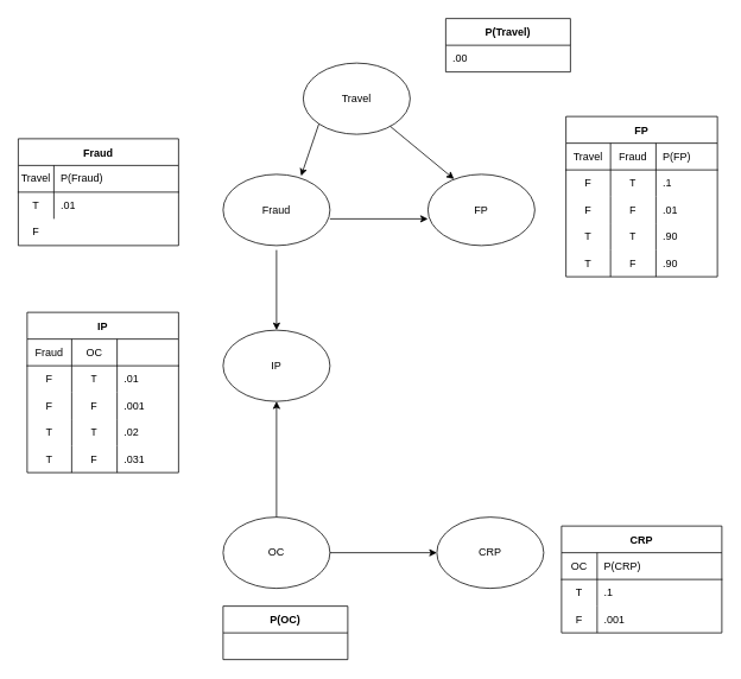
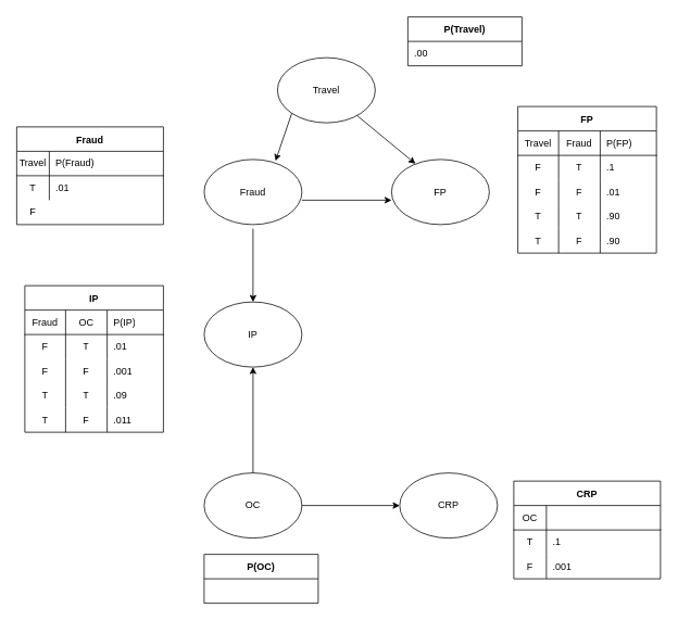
  <mxCell id="0" />
  <mxCell id="1" parent="0" />
  <mxCell id="2" value="Travel" style="ellipse;whiteSpace=wrap;html=1;" parent="1" vertex="1"><mxGeometry x="340" y="70" width="120" height="80" as="geometry" /></mxCell>
  <mxCell id="3" value="Fraud" style="ellipse;whiteSpace=wrap;html=1;" parent="1" vertex="1"><mxGeometry x="250" y="195" width="120" height="80" as="geometry" /></mxCell>
  <mxCell id="4" value="FP" style="ellipse;whiteSpace=wrap;html=1;" parent="1" vertex="1"><mxGeometry x="480" y="195" width="120" height="80" as="geometry" /></mxCell>
  <mxCell id="5" value="IP" style="ellipse;whiteSpace=wrap;html=1;" parent="1" vertex="1"><mxGeometry x="250" y="370" width="120" height="80" as="geometry" /></mxCell>
  <mxCell id="6" value="OC" style="ellipse;whiteSpace=wrap;html=1;" parent="1" vertex="1"><mxGeometry x="250" y="580" width="120" height="80" as="geometry" /></mxCell>
  <mxCell id="7" value="CRP" style="ellipse;whiteSpace=wrap;html=1;" parent="1" vertex="1"><mxGeometry x="490" y="580" width="120" height="80" as="geometry" /></mxCell>
  <mxCell id="8" value="" style="endArrow=classic;html=1;rounded=0;entryX=0;entryY=0.625;entryDx=0;entryDy=0;entryPerimeter=0;" parent="1" target="4" edge="1"><mxGeometry width="50" height="50" relative="1" as="geometry"><mxPoint x="370" y="245" as="sourcePoint" /><mxPoint x="540" y="470" as="targetPoint" /></mxGeometry></mxCell>
  <mxCell id="9" value="" style="endArrow=classic;html=1;rounded=0;entryX=0.244;entryY=0.066;entryDx=0;entryDy=0;entryPerimeter=0;" parent="1" source="2" target="4" edge="1"><mxGeometry width="50" height="50" relative="1" as="geometry"><mxPoint x="490" y="170" as="sourcePoint" /><mxPoint x="540" y="120" as="targetPoint" /></mxGeometry></mxCell>
  <mxCell id="10" value="" style="endArrow=classic;html=1;rounded=0;exitX=0;exitY=1;exitDx=0;exitDy=0;entryX=0.73;entryY=0.023;entryDx=0;entryDy=0;entryPerimeter=0;" parent="1" source="2" target="3" edge="1"><mxGeometry width="50" height="50" relative="1" as="geometry"><mxPoint x="490" y="170" as="sourcePoint" /><mxPoint x="540" y="120" as="targetPoint" /></mxGeometry></mxCell>
  <mxCell id="11" value="" style="endArrow=classic;html=1;rounded=0;" parent="1" target="5" edge="1"><mxGeometry width="50" height="50" relative="1" as="geometry"><mxPoint x="310" y="280" as="sourcePoint" /><mxPoint x="540" y="350" as="targetPoint" /></mxGeometry></mxCell>
  <mxCell id="12" value="" style="endArrow=classic;html=1;rounded=0;exitX=0.5;exitY=0;exitDx=0;exitDy=0;" parent="1" source="6" target="5" edge="1"><mxGeometry width="50" height="50" relative="1" as="geometry"><mxPoint x="490" y="400" as="sourcePoint" /><mxPoint x="540" y="350" as="targetPoint" /></mxGeometry></mxCell>
  <mxCell id="13" value="" style="endArrow=classic;html=1;rounded=0;exitX=1;exitY=0.5;exitDx=0;exitDy=0;entryX=0;entryY=0.5;entryDx=0;entryDy=0;" parent="1" source="6" target="7" edge="1"><mxGeometry width="50" height="50" relative="1" as="geometry"><mxPoint x="490" y="400" as="sourcePoint" /><mxPoint x="540" y="350" as="targetPoint" /></mxGeometry></mxCell>
  <mxCell id="14" value="FP" style="shape=table;startSize=30;container=1;collapsible=0;childLayout=tableLayout;fixedRows=1;rowLines=0;fontStyle=1;align=center;pointerEvents=1;" parent="1" vertex="1"><mxGeometry x="635" y="130" width="170" height="180" as="geometry" /></mxCell>
  <mxCell id="15" value="" style="shape=partialRectangle;html=1;whiteSpace=wrap;collapsible=0;dropTarget=0;pointerEvents=1;fillColor=none;top=0;left=0;bottom=1;right=0;points=[[0,0.5],[1,0.5]];portConstraint=eastwest;" parent="14" vertex="1"><mxGeometry y="30" width="170" height="30" as="geometry" /></mxCell>
  <mxCell id="16" value="Travel" style="shape=partialRectangle;html=1;whiteSpace=wrap;connectable=0;fillColor=none;top=0;left=0;bottom=0;right=0;overflow=hidden;pointerEvents=1;" parent="15" vertex="1"><mxGeometry width="50" height="30" as="geometry"><mxRectangle width="50" height="30" as="alternateBounds" /></mxGeometry></mxCell>
  <mxCell id="17" value="Fraud" style="shape=partialRectangle;html=1;whiteSpace=wrap;connectable=0;fillColor=none;top=0;left=0;bottom=0;right=0;overflow=hidden;pointerEvents=1;" parent="15" vertex="1"><mxGeometry x="50" width="51" height="30" as="geometry"><mxRectangle width="51" height="30" as="alternateBounds" /></mxGeometry></mxCell>
  <mxCell id="18" value="P(FP)" style="shape=partialRectangle;html=1;whiteSpace=wrap;connectable=0;fillColor=none;top=0;left=0;bottom=0;right=0;align=left;spacingLeft=6;overflow=hidden;pointerEvents=1;" parent="15" vertex="1"><mxGeometry x="101" width="69" height="30" as="geometry"><mxRectangle width="69" height="30" as="alternateBounds" /></mxGeometry></mxCell>
  <mxCell id="19" value="" style="shape=partialRectangle;html=1;whiteSpace=wrap;collapsible=0;dropTarget=0;pointerEvents=1;fillColor=none;top=0;left=0;bottom=0;right=0;points=[[0,0.5],[1,0.5]];portConstraint=eastwest;" parent="14" vertex="1"><mxGeometry y="60" width="170" height="30" as="geometry" /></mxCell>
  <mxCell id="20" value="F" style="shape=partialRectangle;html=1;whiteSpace=wrap;connectable=0;fillColor=none;top=0;left=0;bottom=0;right=0;overflow=hidden;pointerEvents=1;" parent="19" vertex="1"><mxGeometry width="50" height="30" as="geometry"><mxRectangle width="50" height="30" as="alternateBounds" /></mxGeometry></mxCell>
  <mxCell id="21" value="T" style="shape=partialRectangle;html=1;whiteSpace=wrap;connectable=0;fillColor=none;top=0;left=0;bottom=0;right=0;overflow=hidden;pointerEvents=1;" parent="19" vertex="1"><mxGeometry x="50" width="51" height="30" as="geometry"><mxRectangle width="51" height="30" as="alternateBounds" /></mxGeometry></mxCell>
  <mxCell id="22" value=".1" style="shape=partialRectangle;html=1;whiteSpace=wrap;connectable=0;fillColor=none;top=0;left=0;bottom=0;right=0;align=left;spacingLeft=6;overflow=hidden;pointerEvents=1;" parent="19" vertex="1"><mxGeometry x="101" width="69" height="30" as="geometry"><mxRectangle width="69" height="30" as="alternateBounds" /></mxGeometry></mxCell>
  <mxCell id="23" value="" style="shape=partialRectangle;html=1;whiteSpace=wrap;collapsible=0;dropTarget=0;pointerEvents=1;fillColor=none;top=0;left=0;bottom=0;right=0;points=[[0,0.5],[1,0.5]];portConstraint=eastwest;" parent="14" vertex="1"><mxGeometry y="90" width="170" height="30" as="geometry" /></mxCell>
  <mxCell id="24" value="F" style="shape=partialRectangle;html=1;whiteSpace=wrap;connectable=0;fillColor=none;top=0;left=0;bottom=0;right=0;overflow=hidden;pointerEvents=1;" parent="23" vertex="1"><mxGeometry width="50" height="30" as="geometry"><mxRectangle width="50" height="30" as="alternateBounds" /></mxGeometry></mxCell>
  <mxCell id="25" value="F" style="shape=partialRectangle;html=1;whiteSpace=wrap;connectable=0;fillColor=none;top=0;left=0;bottom=0;right=0;overflow=hidden;pointerEvents=1;" parent="23" vertex="1"><mxGeometry x="50" width="51" height="30" as="geometry"><mxRectangle width="51" height="30" as="alternateBounds" /></mxGeometry></mxCell>
  <mxCell id="26" value=".01" style="shape=partialRectangle;html=1;whiteSpace=wrap;connectable=0;fillColor=none;top=0;left=0;bottom=0;right=0;align=left;spacingLeft=6;overflow=hidden;pointerEvents=1;" parent="23" vertex="1"><mxGeometry x="101" width="69" height="30" as="geometry"><mxRectangle width="69" height="30" as="alternateBounds" /></mxGeometry></mxCell>
  <mxCell id="27" style="shape=partialRectangle;html=1;whiteSpace=wrap;collapsible=0;dropTarget=0;pointerEvents=1;fillColor=none;top=0;left=0;bottom=0;right=0;points=[[0,0.5],[1,0.5]];portConstraint=eastwest;" parent="14" vertex="1"><mxGeometry y="120" width="170" height="30" as="geometry" /></mxCell>
  <mxCell id="28" value="T" style="shape=partialRectangle;html=1;whiteSpace=wrap;connectable=0;fillColor=none;top=0;left=0;bottom=0;right=0;overflow=hidden;pointerEvents=1;" parent="27" vertex="1"><mxGeometry width="50" height="30" as="geometry"><mxRectangle width="50" height="30" as="alternateBounds" /></mxGeometry></mxCell>
  <mxCell id="29" value="T" style="shape=partialRectangle;html=1;whiteSpace=wrap;connectable=0;fillColor=none;top=0;left=0;bottom=0;right=0;overflow=hidden;pointerEvents=1;" parent="27" vertex="1"><mxGeometry x="50" width="51" height="30" as="geometry"><mxRectangle width="51" height="30" as="alternateBounds" /></mxGeometry></mxCell>
  <mxCell id="30" value=".90" style="shape=partialRectangle;html=1;whiteSpace=wrap;connectable=0;fillColor=none;top=0;left=0;bottom=0;right=0;align=left;spacingLeft=6;overflow=hidden;pointerEvents=1;" parent="27" vertex="1"><mxGeometry x="101" width="69" height="30" as="geometry"><mxRectangle width="69" height="30" as="alternateBounds" /></mxGeometry></mxCell>
  <mxCell id="31" style="shape=partialRectangle;html=1;whiteSpace=wrap;collapsible=0;dropTarget=0;pointerEvents=1;fillColor=none;top=0;left=0;bottom=0;right=0;points=[[0,0.5],[1,0.5]];portConstraint=eastwest;" parent="14" vertex="1"><mxGeometry y="150" width="170" height="30" as="geometry" /></mxCell>
  <mxCell id="32" value="T" style="shape=partialRectangle;html=1;whiteSpace=wrap;connectable=0;fillColor=none;top=0;left=0;bottom=0;right=0;overflow=hidden;pointerEvents=1;" parent="31" vertex="1"><mxGeometry width="50" height="30" as="geometry"><mxRectangle width="50" height="30" as="alternateBounds" /></mxGeometry></mxCell>
  <mxCell id="33" value="F" style="shape=partialRectangle;html=1;whiteSpace=wrap;connectable=0;fillColor=none;top=0;left=0;bottom=0;right=0;overflow=hidden;pointerEvents=1;" parent="31" vertex="1"><mxGeometry x="50" width="51" height="30" as="geometry"><mxRectangle width="51" height="30" as="alternateBounds" /></mxGeometry></mxCell>
  <mxCell id="34" value=".90" style="shape=partialRectangle;html=1;whiteSpace=wrap;connectable=0;fillColor=none;top=0;left=0;bottom=0;right=0;align=left;spacingLeft=6;overflow=hidden;pointerEvents=1;" parent="31" vertex="1"><mxGeometry x="101" width="69" height="30" as="geometry"><mxRectangle width="69" height="30" as="alternateBounds" /></mxGeometry></mxCell>
  <mxCell id="35" value="P(Travel)" style="shape=table;startSize=30;container=1;collapsible=0;childLayout=tableLayout;fixedRows=1;rowLines=0;fontStyle=1;align=center;pointerEvents=1;" parent="1" vertex="1"><mxGeometry x="500" y="20" width="140" height="60" as="geometry" /></mxCell>
  <mxCell id="36" value="" style="shape=partialRectangle;html=1;whiteSpace=wrap;collapsible=0;dropTarget=0;pointerEvents=1;fillColor=none;top=0;left=0;bottom=0;right=0;points=[[0,0.5],[1,0.5]];portConstraint=eastwest;" parent="35" vertex="1"><mxGeometry y="30" width="140" height="30" as="geometry" /></mxCell>
  <mxCell id="37" value=".00" style="shape=partialRectangle;html=1;whiteSpace=wrap;connectable=0;fillColor=none;top=0;left=0;bottom=0;right=0;align=left;spacingLeft=6;overflow=hidden;pointerEvents=1;" parent="36" vertex="1"><mxGeometry width="140" height="30" as="geometry"><mxRectangle width="140" height="30" as="alternateBounds" /></mxGeometry></mxCell>
  <mxCell id="38" value="Fraud" style="shape=table;startSize=30;container=1;collapsible=0;childLayout=tableLayout;fixedRows=1;rowLines=0;fontStyle=1;align=center;pointerEvents=1;" parent="1" vertex="1"><mxGeometry x="20" y="155" width="180" height="120" as="geometry" /></mxCell>
  <mxCell id="39" value="" style="shape=partialRectangle;html=1;whiteSpace=wrap;collapsible=0;dropTarget=0;pointerEvents=1;fillColor=none;top=0;left=0;bottom=1;right=0;points=[[0,0.5],[1,0.5]];portConstraint=eastwest;" parent="38" vertex="1"><mxGeometry y="30" width="180" height="30" as="geometry" /></mxCell>
  <mxCell id="40" value="Travel" style="shape=partialRectangle;html=1;whiteSpace=wrap;connectable=0;fillColor=none;top=0;left=0;bottom=0;right=0;overflow=hidden;pointerEvents=1;" parent="39" vertex="1"><mxGeometry width="40" height="30" as="geometry"><mxRectangle width="40" height="30" as="alternateBounds" /></mxGeometry></mxCell>
  <mxCell id="41" value="P(Fraud)" style="shape=partialRectangle;html=1;whiteSpace=wrap;connectable=0;fillColor=none;top=0;left=0;bottom=0;right=0;align=left;spacingLeft=6;overflow=hidden;pointerEvents=1;" parent="39" vertex="1"><mxGeometry x="40" width="140" height="30" as="geometry"><mxRectangle width="140" height="30" as="alternateBounds" /></mxGeometry></mxCell>
  <mxCell id="42" value="" style="shape=partialRectangle;html=1;whiteSpace=wrap;collapsible=0;dropTarget=0;pointerEvents=1;fillColor=none;top=0;left=0;bottom=0;right=0;points=[[0,0.5],[1,0.5]];portConstraint=eastwest;" parent="38" vertex="1"><mxGeometry y="60" width="180" height="30" as="geometry" /></mxCell>
  <mxCell id="43" value="T" style="shape=partialRectangle;html=1;whiteSpace=wrap;connectable=0;fillColor=none;top=0;left=0;bottom=0;right=0;overflow=hidden;pointerEvents=1;" parent="42" vertex="1"><mxGeometry width="40" height="30" as="geometry"><mxRectangle width="40" height="30" as="alternateBounds" /></mxGeometry></mxCell>
  <mxCell id="44" value=".01" style="shape=partialRectangle;html=1;whiteSpace=wrap;connectable=0;fillColor=none;top=0;left=0;bottom=0;right=0;align=left;spacingLeft=6;overflow=hidden;pointerEvents=1;" parent="42" vertex="1"><mxGeometry x="40" width="140" height="30" as="geometry"><mxRectangle width="140" height="30" as="alternateBounds" /></mxGeometry></mxCell>
  <mxCell id="45" value="" style="shape=partialRectangle;html=1;whiteSpace=wrap;collapsible=0;dropTarget=0;pointerEvents=1;fillColor=none;top=0;left=0;bottom=0;right=0;points=[[0,0.5],[1,0.5]];portConstraint=eastwest;" parent="38" vertex="1"><mxGeometry y="90" width="180" height="30" as="geometry" /></mxCell>
  <mxCell id="46" value="F" style="shape=partialRectangle;html=1;whiteSpace=wrap;connectable=0;fillColor=none;top=0;left=0;bottom=0;right=0;overflow=hidden;pointerEvents=1;" parent="45" vertex="1"><mxGeometry width="40" height="30" as="geometry"><mxRectangle width="40" height="30" as="alternateBounds" /></mxGeometry></mxCell>
  <mxCell id="47" value="IP" style="shape=table;startSize=30;container=1;collapsible=0;childLayout=tableLayout;fixedRows=1;rowLines=0;fontStyle=1;align=center;pointerEvents=1;" parent="1" vertex="1"><mxGeometry x="30" y="350" width="170" height="180" as="geometry" /></mxCell>
  <mxCell id="48" value="" style="shape=partialRectangle;html=1;whiteSpace=wrap;collapsible=0;dropTarget=0;pointerEvents=1;fillColor=none;top=0;left=0;bottom=1;right=0;points=[[0,0.5],[1,0.5]];portConstraint=eastwest;" parent="47" vertex="1"><mxGeometry y="30" width="170" height="30" as="geometry" /></mxCell>
  <mxCell id="49" value="Fraud" style="shape=partialRectangle;html=1;whiteSpace=wrap;connectable=0;fillColor=none;top=0;left=0;bottom=0;right=0;overflow=hidden;pointerEvents=1;" parent="48" vertex="1"><mxGeometry width="50" height="30" as="geometry"><mxRectangle width="50" height="30" as="alternateBounds" /></mxGeometry></mxCell>
  <mxCell id="50" value="OC" style="shape=partialRectangle;html=1;whiteSpace=wrap;connectable=0;fillColor=none;top=0;left=0;bottom=0;right=0;overflow=hidden;pointerEvents=1;" parent="48" vertex="1"><mxGeometry x="50" width="51" height="30" as="geometry"><mxRectangle width="51" height="30" as="alternateBounds" /></mxGeometry></mxCell>
+ <mxCell id="51" value="P(IP)" style="shape=partialRectangle;html=1;whiteSpace=wrap;connectable=0;fillColor=none;top=0;left=0;bottom=0;right=0;align=left;spacingLeft=6;overflow=hidden;pointerEvents=1;" parent="48" vertex="1"><mxGeometry x="101" width="69" height="30" as="geometry"><mxRectangle width="69" height="30" as="alternateBounds" /></mxGeometry></mxCell>
  <mxCell id="52" value="" style="shape=partialRectangle;html=1;whiteSpace=wrap;collapsible=0;dropTarget=0;pointerEvents=1;fillColor=none;top=0;left=0;bottom=0;right=0;points=[[0,0.5],[1,0.5]];portConstraint=eastwest;" parent="47" vertex="1"><mxGeometry y="60" width="170" height="30" as="geometry" /></mxCell>
  <mxCell id="53" value="F" style="shape=partialRectangle;html=1;whiteSpace=wrap;connectable=0;fillColor=none;top=0;left=0;bottom=0;right=0;overflow=hidden;pointerEvents=1;" parent="52" vertex="1"><mxGeometry width="50" height="30" as="geometry"><mxRectangle width="50" height="30" as="alternateBounds" /></mxGeometry></mxCell>
  <mxCell id="54" value="T" style="shape=partialRectangle;html=1;whiteSpace=wrap;connectable=0;fillColor=none;top=0;left=0;bottom=0;right=0;overflow=hidden;pointerEvents=1;" parent="52" vertex="1"><mxGeometry x="50" width="51" height="30" as="geometry"><mxRectangle width="51" height="30" as="alternateBounds" /></mxGeometry></mxCell>
  <mxCell id="55" value=".01" style="shape=partialRectangle;html=1;whiteSpace=wrap;connectable=0;fillColor=none;top=0;left=0;bottom=0;right=0;align=left;spacingLeft=6;overflow=hidden;pointerEvents=1;" parent="52" vertex="1"><mxGeometry x="101" width="69" height="30" as="geometry"><mxRectangle width="69" height="30" as="alternateBounds" /></mxGeometry></mxCell>
  <mxCell id="56" value="" style="shape=partialRectangle;html=1;whiteSpace=wrap;collapsible=0;dropTarget=0;pointerEvents=1;fillColor=none;top=0;left=0;bottom=0;right=0;points=[[0,0.5],[1,0.5]];portConstraint=eastwest;" parent="47" vertex="1"><mxGeometry y="90" width="170" height="30" as="geometry" /></mxCell>
  <mxCell id="57" value="F" style="shape=partialRectangle;html=1;whiteSpace=wrap;connectable=0;fillColor=none;top=0;left=0;bottom=0;right=0;overflow=hidden;pointerEvents=1;" parent="56" vertex="1"><mxGeometry width="50" height="30" as="geometry"><mxRectangle width="50" height="30" as="alternateBounds" /></mxGeometry></mxCell>
  <mxCell id="58" value="F" style="shape=partialRectangle;html=1;whiteSpace=wrap;connectable=0;fillColor=none;top=0;left=0;bottom=0;right=0;overflow=hidden;pointerEvents=1;" parent="56" vertex="1"><mxGeometry x="50" width="51" height="30" as="geometry"><mxRectangle width="51" height="30" as="alternateBounds" /></mxGeometry></mxCell>
  <mxCell id="59" value=".001" style="shape=partialRectangle;html=1;whiteSpace=wrap;connectable=0;fillColor=none;top=0;left=0;bottom=0;right=0;align=left;spacingLeft=6;overflow=hidden;pointerEvents=1;" parent="56" vertex="1"><mxGeometry x="101" width="69" height="30" as="geometry"><mxRectangle width="69" height="30" as="alternateBounds" /></mxGeometry></mxCell>
  <mxCell id="60" style="shape=partialRectangle;html=1;whiteSpace=wrap;collapsible=0;dropTarget=0;pointerEvents=1;fillColor=none;top=0;left=0;bottom=0;right=0;points=[[0,0.5],[1,0.5]];portConstraint=eastwest;" parent="47" vertex="1"><mxGeometry y="120" width="170" height="30" as="geometry" /></mxCell>
  <mxCell id="61" value="T" style="shape=partialRectangle;html=1;whiteSpace=wrap;connectable=0;fillColor=none;top=0;left=0;bottom=0;right=0;overflow=hidden;pointerEvents=1;" parent="60" vertex="1"><mxGeometry width="50" height="30" as="geometry"><mxRectangle width="50" height="30" as="alternateBounds" /></mxGeometry></mxCell>
  <mxCell id="62" value="T" style="shape=partialRectangle;html=1;whiteSpace=wrap;connectable=0;fillColor=none;top=0;left=0;bottom=0;right=0;overflow=hidden;pointerEvents=1;" parent="60" vertex="1"><mxGeometry x="50" width="51" height="30" as="geometry"><mxRectangle width="51" height="30" as="alternateBounds" /></mxGeometry></mxCell>
- <mxCell id="63" value=".02" style="shape=partialRectangle;html=1;whiteSpace=wrap;connectable=0;fillColor=none;top=0;left=0;bottom=0;right=0;align=left;spacingLeft=6;overflow=hidden;pointerEvents=1;" parent="60" vertex="1"><mxGeometry x="101" width="69" height="30" as="geometry"><mxRectangle width="69" height="30" as="alternateBounds" /></mxGeometry></mxCell>
+ <mxCell id="63" value=".09" style="shape=partialRectangle;html=1;whiteSpace=wrap;connectable=0;fillColor=none;top=0;left=0;bottom=0;right=0;align=left;spacingLeft=6;overflow=hidden;pointerEvents=1;" parent="60" vertex="1"><mxGeometry x="101" width="69" height="30" as="geometry"><mxRectangle width="69" height="30" as="alternateBounds" /></mxGeometry></mxCell>
  <mxCell id="64" style="shape=partialRectangle;html=1;whiteSpace=wrap;collapsible=0;dropTarget=0;pointerEvents=1;fillColor=none;top=0;left=0;bottom=0;right=0;points=[[0,0.5],[1,0.5]];portConstraint=eastwest;" parent="47" vertex="1"><mxGeometry y="150" width="170" height="30" as="geometry" /></mxCell>
  <mxCell id="65" value="T" style="shape=partialRectangle;html=1;whiteSpace=wrap;connectable=0;fillColor=none;top=0;left=0;bottom=0;right=0;overflow=hidden;pointerEvents=1;" parent="64" vertex="1"><mxGeometry width="50" height="30" as="geometry"><mxRectangle width="50" height="30" as="alternateBounds" /></mxGeometry></mxCell>
  <mxCell id="66" value="F" style="shape=partialRectangle;html=1;whiteSpace=wrap;connectable=0;fillColor=none;top=0;left=0;bottom=0;right=0;overflow=hidden;pointerEvents=1;" parent="64" vertex="1"><mxGeometry x="50" width="51" height="30" as="geometry"><mxRectangle width="51" height="30" as="alternateBounds" /></mxGeometry></mxCell>
- <mxCell id="67" value=".031" style="shape=partialRectangle;html=1;whiteSpace=wrap;connectable=0;fillColor=none;top=0;left=0;bottom=0;right=0;align=left;spacingLeft=6;overflow=hidden;pointerEvents=1;" parent="64" vertex="1"><mxGeometry x="101" width="69" height="30" as="geometry"><mxRectangle width="69" height="30" as="alternateBounds" /></mxGeometry></mxCell>
+ <mxCell id="67" value=".011" style="shape=partialRectangle;html=1;whiteSpace=wrap;connectable=0;fillColor=none;top=0;left=0;bottom=0;right=0;align=left;spacingLeft=6;overflow=hidden;pointerEvents=1;" parent="64" vertex="1"><mxGeometry x="101" width="69" height="30" as="geometry"><mxRectangle width="69" height="30" as="alternateBounds" /></mxGeometry></mxCell>
  <mxCell id="68" value="P(OC)" style="shape=table;startSize=30;container=1;collapsible=0;childLayout=tableLayout;fixedRows=1;rowLines=0;fontStyle=1;align=center;pointerEvents=1;" parent="1" vertex="1"><mxGeometry x="250" y="680" width="140" height="60" as="geometry" /></mxCell>
  <mxCell id="69" value="" style="shape=partialRectangle;html=1;whiteSpace=wrap;collapsible=0;dropTarget=0;pointerEvents=1;fillColor=none;top=0;left=0;bottom=0;right=0;points=[[0,0.5],[1,0.5]];portConstraint=eastwest;" parent="68" vertex="1"><mxGeometry y="30" width="140" height="30" as="geometry" /></mxCell>
  <mxCell id="70" value="CRP" style="shape=table;startSize=30;container=1;collapsible=0;childLayout=tableLayout;fixedRows=1;rowLines=0;fontStyle=1;align=center;pointerEvents=1;" parent="1" vertex="1"><mxGeometry x="630" y="590" width="180" height="120" as="geometry" /></mxCell>
  <mxCell id="71" value="" style="shape=partialRectangle;html=1;whiteSpace=wrap;collapsible=0;dropTarget=0;pointerEvents=1;fillColor=none;top=0;left=0;bottom=1;right=0;points=[[0,0.5],[1,0.5]];portConstraint=eastwest;" parent="70" vertex="1"><mxGeometry y="30" width="180" height="30" as="geometry" /></mxCell>
  <mxCell id="72" value="OC" style="shape=partialRectangle;html=1;whiteSpace=wrap;connectable=0;fillColor=none;top=0;left=0;bottom=0;right=0;overflow=hidden;pointerEvents=1;" parent="71" vertex="1"><mxGeometry width="40" height="30" as="geometry"><mxRectangle width="40" height="30" as="alternateBounds" /></mxGeometry></mxCell>
- <mxCell id="73" value="P(CRP)" style="shape=partialRectangle;html=1;whiteSpace=wrap;connectable=0;fillColor=none;top=0;left=0;bottom=0;right=0;align=left;spacingLeft=6;overflow=hidden;pointerEvents=1;" parent="71" vertex="1"><mxGeometry x="40" width="140" height="30" as="geometry"><mxRectangle width="140" height="30" as="alternateBounds" /></mxGeometry></mxCell>
  <mxCell id="74" value="" style="shape=partialRectangle;html=1;whiteSpace=wrap;collapsible=0;dropTarget=0;pointerEvents=1;fillColor=none;top=0;left=0;bottom=0;right=0;points=[[0,0.5],[1,0.5]];portConstraint=eastwest;" parent="70" vertex="1"><mxGeometry y="60" width="180" height="30" as="geometry" /></mxCell>
  <mxCell id="75" value="T" style="shape=partialRectangle;html=1;whiteSpace=wrap;connectable=0;fillColor=none;top=0;left=0;bottom=0;right=0;overflow=hidden;pointerEvents=1;" parent="74" vertex="1"><mxGeometry width="40" height="30" as="geometry"><mxRectangle width="40" height="30" as="alternateBounds" /></mxGeometry></mxCell>
  <mxCell id="76" value=".1" style="shape=partialRectangle;html=1;whiteSpace=wrap;connectable=0;fillColor=none;top=0;left=0;bottom=0;right=0;align=left;spacingLeft=6;overflow=hidden;pointerEvents=1;" parent="74" vertex="1"><mxGeometry x="40" width="140" height="30" as="geometry"><mxRectangle width="140" height="30" as="alternateBounds" /></mxGeometry></mxCell>
  <mxCell id="77" value="" style="shape=partialRectangle;html=1;whiteSpace=wrap;collapsible=0;dropTarget=0;pointerEvents=1;fillColor=none;top=0;left=0;bottom=0;right=0;points=[[0,0.5],[1,0.5]];portConstraint=eastwest;" parent="70" vertex="1"><mxGeometry y="90" width="180" height="30" as="geometry" /></mxCell>
  <mxCell id="78" value="F" style="shape=partialRectangle;html=1;whiteSpace=wrap;connectable=0;fillColor=none;top=0;left=0;bottom=0;right=0;overflow=hidden;pointerEvents=1;" parent="77" vertex="1"><mxGeometry width="40" height="30" as="geometry"><mxRectangle width="40" height="30" as="alternateBounds" /></mxGeometry></mxCell>
  <mxCell id="79" value=".001" style="shape=partialRectangle;html=1;whiteSpace=wrap;connectable=0;fillColor=none;top=0;left=0;bottom=0;right=0;align=left;spacingLeft=6;overflow=hidden;pointerEvents=1;" parent="77" vertex="1"><mxGeometry x="40" width="140" height="30" as="geometry"><mxRectangle width="140" height="30" as="alternateBounds" /></mxGeometry></mxCell>
